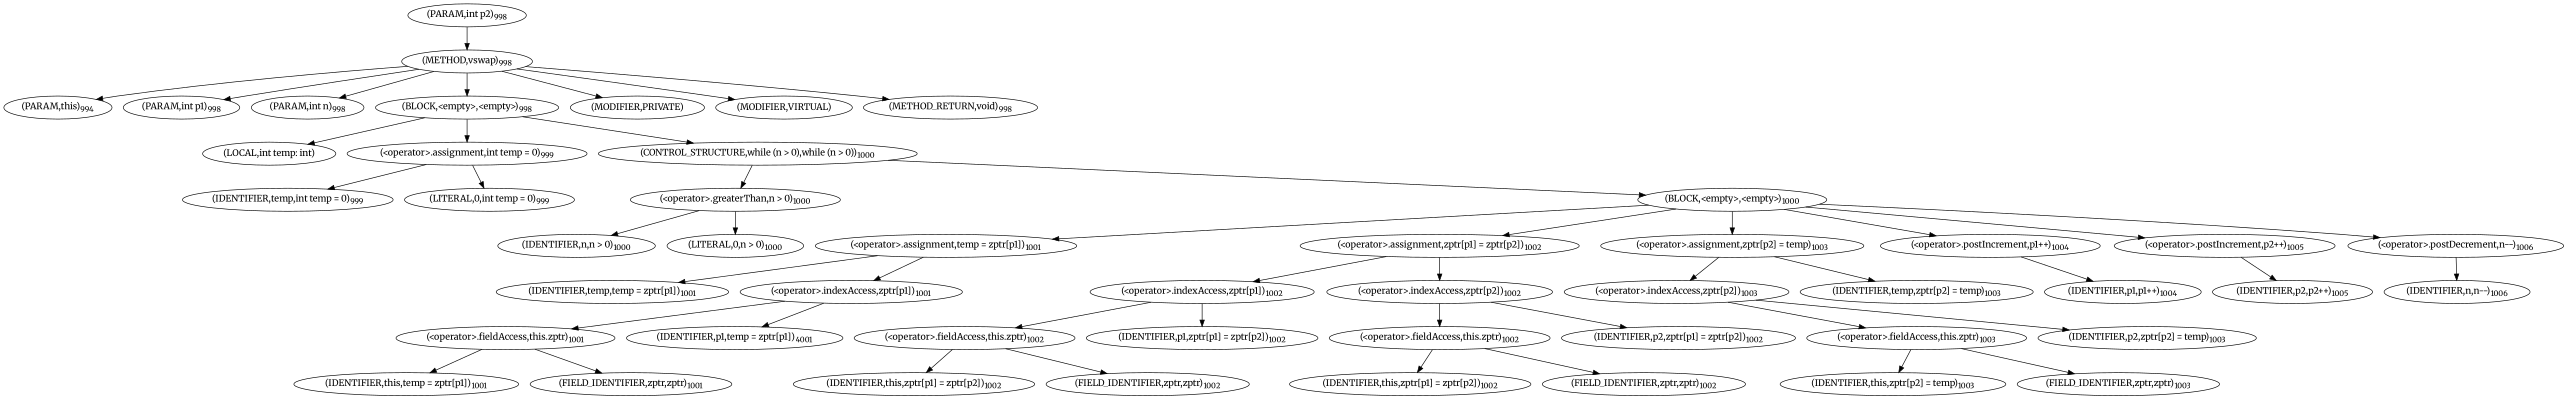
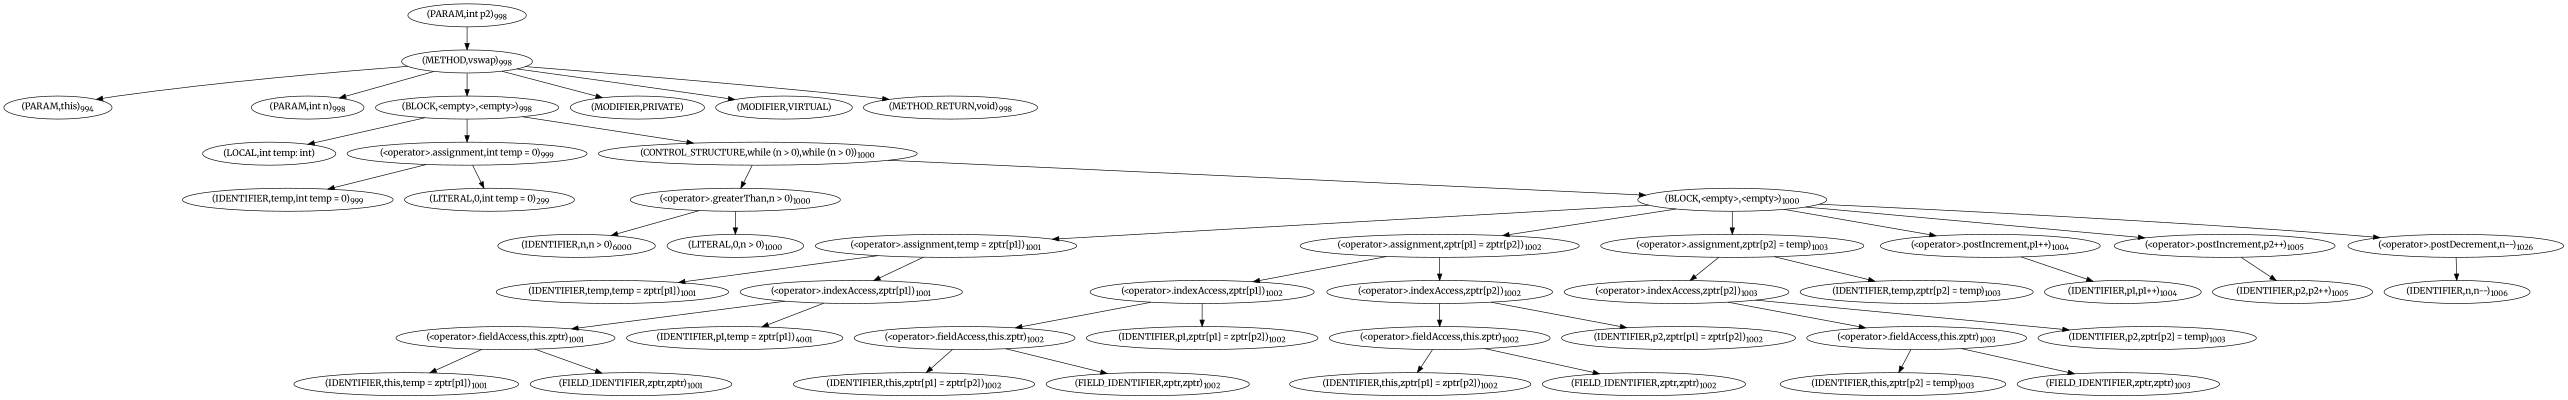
  digraph {
    fontname=Merriweather
    node [fontname=Merriweather]
    edge [fontname=Merriweather]
    n1 [label=<(METHOD,vswap)<SUB>998</SUB>>]
    n2 [label=<(PARAM,this)<SUB>994</SUB>>]
-   n3 [label=<(PARAM,int p1)<SUB>998</SUB>>]
    n4 [label=<(PARAM,int n)<SUB>998</SUB>>]
    n5 [label=<(BLOCK,&lt;empty&gt;,&lt;empty&gt;)<SUB>998</SUB>>]
    n6 [label=<(MODIFIER,PRIVATE)>]
    n7 [label=<(MODIFIER,VIRTUAL)>]
    n8 [label=<(METHOD_RETURN,void)<SUB>998</SUB>>]
    n9 [label=<(PARAM,int p2)<SUB>998</SUB>>]
    n10 [label=<(LOCAL,int temp: int)>]
    n11 [label=<(&lt;operator&gt;.assignment,int temp = 0)<SUB>999</SUB>>]
    n12 [label=<(CONTROL_STRUCTURE,while (n &gt; 0),while (n &gt; 0))<SUB>1000</SUB>>]
    n13 [label=<(IDENTIFIER,temp,int temp = 0)<SUB>999</SUB>>]
-   n14 [label=<(LITERAL,0,int temp = 0)<SUB>999</SUB>>]
+   n14 [label=<(LITERAL,0,int temp = 0)<SUB>299</SUB>>]
    n15 [label=<(&lt;operator&gt;.greaterThan,n &gt; 0)<SUB>1000</SUB>>]
    n16 [label=<(BLOCK,&lt;empty&gt;,&lt;empty&gt;)<SUB>1000</SUB>>]
-   n17 [label=<(IDENTIFIER,n,n &gt; 0)<SUB>1000</SUB>>]
+   n17 [label=<(IDENTIFIER,n,n &gt; 0)<SUB>6000</SUB>>]
    n18 [label=<(LITERAL,0,n &gt; 0)<SUB>1000</SUB>>]
    n19 [label=<(&lt;operator&gt;.assignment,temp = zptr[p1])<SUB>1001</SUB>>]
    n20 [label=<(&lt;operator&gt;.assignment,zptr[p1] = zptr[p2])<SUB>1002</SUB>>]
    n21 [label=<(&lt;operator&gt;.assignment,zptr[p2] = temp)<SUB>1003</SUB>>]
    n22 [label=<(&lt;operator&gt;.postIncrement,p1++)<SUB>1004</SUB>>]
    n23 [label=<(&lt;operator&gt;.postIncrement,p2++)<SUB>1005</SUB>>]
-   n24 [label=<(&lt;operator&gt;.postDecrement,n--)<SUB>1006</SUB>>]
+   n24 [label=<(&lt;operator&gt;.postDecrement,n--)<SUB>1026</SUB>>]
    n25 [label=<(IDENTIFIER,temp,temp = zptr[p1])<SUB>1001</SUB>>]
    n26 [label=<(&lt;operator&gt;.indexAccess,zptr[p1])<SUB>1001</SUB>>]
    n27 [label=<(&lt;operator&gt;.indexAccess,zptr[p1])<SUB>1002</SUB>>]
    n28 [label=<(&lt;operator&gt;.indexAccess,zptr[p2])<SUB>1002</SUB>>]
    n29 [label=<(&lt;operator&gt;.indexAccess,zptr[p2])<SUB>1003</SUB>>]
    n30 [label=<(IDENTIFIER,temp,zptr[p2] = temp)<SUB>1003</SUB>>]
    n31 [label=<(IDENTIFIER,p1,p1++)<SUB>1004</SUB>>]
    n32 [label=<(IDENTIFIER,p2,p2++)<SUB>1005</SUB>>]
    n33 [label=<(IDENTIFIER,n,n--)<SUB>1006</SUB>>]
    n34 [label=<(&lt;operator&gt;.fieldAccess,this.zptr)<SUB>1001</SUB>>]
    n35 [label=<(IDENTIFIER,p1,temp = zptr[p1])<SUB>4001</SUB>>]
    n36 [label=<(IDENTIFIER,this,temp = zptr[p1])<SUB>1001</SUB>>]
    n37 [label=<(FIELD_IDENTIFIER,zptr,zptr)<SUB>1001</SUB>>]
    n38 [label=<(&lt;operator&gt;.fieldAccess,this.zptr)<SUB>1002</SUB>>]
    n39 [label=<(IDENTIFIER,p1,zptr[p1] = zptr[p2])<SUB>1002</SUB>>]
    n40 [label=<(&lt;operator&gt;.fieldAccess,this.zptr)<SUB>1002</SUB>>]
    n41 [label=<(IDENTIFIER,p2,zptr[p1] = zptr[p2])<SUB>1002</SUB>>]
    n42 [label=<(IDENTIFIER,this,zptr[p1] = zptr[p2])<SUB>1002</SUB>>]
    n43 [label=<(FIELD_IDENTIFIER,zptr,zptr)<SUB>1002</SUB>>]
    n44 [label=<(IDENTIFIER,this,zptr[p1] = zptr[p2])<SUB>1002</SUB>>]
    n45 [label=<(FIELD_IDENTIFIER,zptr,zptr)<SUB>1002</SUB>>]
    n46 [label=<(&lt;operator&gt;.fieldAccess,this.zptr)<SUB>1003</SUB>>]
    n47 [label=<(IDENTIFIER,p2,zptr[p2] = temp)<SUB>1003</SUB>>]
    n48 [label=<(IDENTIFIER,this,zptr[p2] = temp)<SUB>1003</SUB>>]
    n49 [label=<(FIELD_IDENTIFIER,zptr,zptr)<SUB>1003</SUB>>]
    n1 -> n2
-   n1 -> n3
    n1 -> n4
    n1 -> n5
    n1 -> n6
    n1 -> n7
    n1 -> n8
    n5 -> n10
    n5 -> n11
    n5 -> n12
    n9 -> n1
    n11 -> n13
    n11 -> n14
    n12 -> n15
    n12 -> n16
    n15 -> n17
    n15 -> n18
    n16 -> n19
    n16 -> n20
    n16 -> n21
    n16 -> n22
    n16 -> n23
    n16 -> n24
    n19 -> n25
    n19 -> n26
    n20 -> n27
    n20 -> n28
    n21 -> n29
    n21 -> n30
    n22 -> n31
    n23 -> n32
    n24 -> n33
    n26 -> n34
    n26 -> n35
    n27 -> n38
    n27 -> n39
    n28 -> n40
    n28 -> n41
    n29 -> n46
    n29 -> n47
    n34 -> n36
    n34 -> n37
    n38 -> n42
    n38 -> n43
    n40 -> n44
    n40 -> n45
    n46 -> n48
    n46 -> n49
  }
